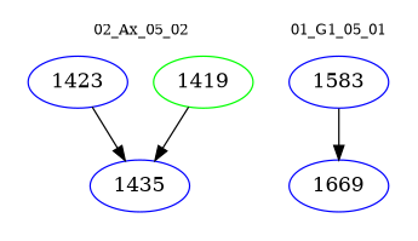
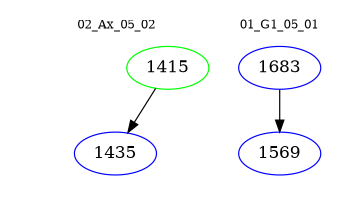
  digraph {
    node [color=blue]
    edge [color=black]
-   n1 [color=green label=1419]
-   n2 [label=1423]
+   n1 [color=green label=1415]
    n3 [label=1435]
-   n4 [label=1583]
-   n5 [label=1669]
+   n4 [label=1683]
+   n5 [label=1569]
    subgraph cluster_1 {
      color=white
      fontsize=10
      label="02_Ax_05_02"
      n1
-     n2
      n3
    }
    subgraph cluster_2 {
      color=white
      fontsize=10
      label="01_G1_05_01"
      n4
      n5
    }
    n1 -> n3
-   n2 -> n3
    n4 -> n5
  }
